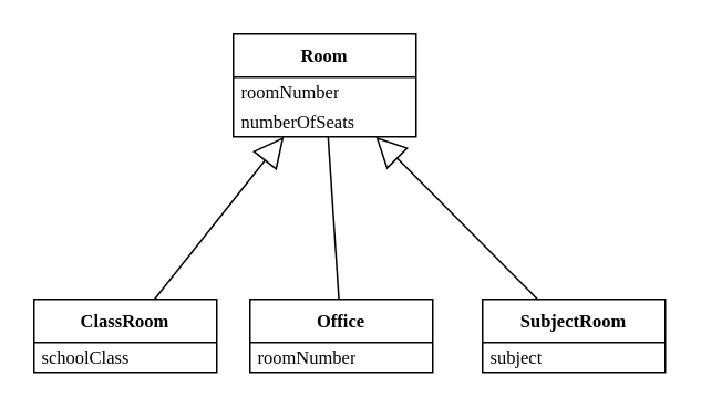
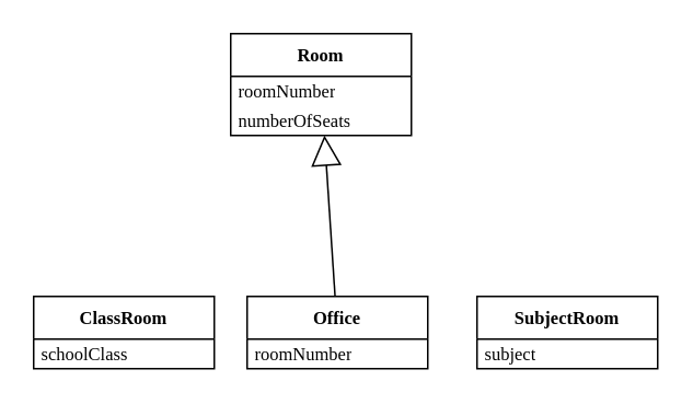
  <mxCell id="0" />
  <mxCell id="1" parent="0" />
  <mxCell id="2" value="Room" style="swimlane;fontStyle=1;align=center;verticalAlign=top;childLayout=stackLayout;horizontal=1;startSize=26;horizontalStack=0;resizeParent=1;resizeParentMax=0;resizeLast=0;collapsible=1;marginBottom=0;fontFamily=Alegreya Sans;fontSize=11;rounded=0;gradientColor=none;swimlaneFillColor=none;fontSource=https%3A%2F%2Ffonts.googleapis.com%2Fcss%3Ffamily%3DAlegreya%2BSans;" parent="1" vertex="1"><mxGeometry x="140" y="20" width="110" height="62" as="geometry"><mxRectangle x="480" y="560" width="80" height="30" as="alternateBounds" /></mxGeometry></mxCell>
  <mxCell id="3" value="roomN&lt;span style=&quot;background-color: transparent;&quot;&gt;umber&lt;/span&gt;" style="text;strokeColor=none;fillColor=none;align=left;verticalAlign=middle;spacingLeft=3;spacingRight=4;overflow=hidden;rotatable=0;points=[[0,0.5],[1,0.5]];portConstraint=eastwest;fontFamily=Alegreya;fontSize=11;fontStyle=0;html=1;imageWidth=24;imageHeight=24;comic=0;imageAspect=0;" parent="2" vertex="1"><mxGeometry y="26" width="110" height="18" as="geometry" /></mxCell>
  <mxCell id="4" value="numberOfSeats" style="text;strokeColor=none;fillColor=none;align=left;verticalAlign=middle;spacingLeft=3;spacingRight=4;overflow=hidden;rotatable=0;points=[[0,0.5],[1,0.5]];portConstraint=eastwest;fontFamily=Alegreya;fontSize=11;fontStyle=0;html=1;imageWidth=24;imageHeight=24;comic=0;imageAspect=0;" parent="2" vertex="1"><mxGeometry y="44" width="110" height="18" as="geometry" /></mxCell>
  <mxCell id="5" value="ClassRoom" style="swimlane;fontStyle=1;align=center;verticalAlign=top;childLayout=stackLayout;horizontal=1;startSize=26;horizontalStack=0;resizeParent=1;resizeParentMax=0;resizeLast=0;collapsible=1;marginBottom=0;fontFamily=Alegreya Sans;fontSize=11;rounded=0;gradientColor=none;swimlaneFillColor=none;fontSource=https%3A%2F%2Ffonts.googleapis.com%2Fcss%3Ffamily%3DAlegreya%2BSans;" vertex="1" parent="1"><mxGeometry x="20" y="180" width="110" height="44" as="geometry"><mxRectangle x="480" y="560" width="80" height="30" as="alternateBounds" /></mxGeometry></mxCell>
  <mxCell id="6" value="schoolClass" style="text;strokeColor=none;fillColor=none;align=left;verticalAlign=middle;spacingLeft=3;spacingRight=4;overflow=hidden;rotatable=0;points=[[0,0.5],[1,0.5]];portConstraint=eastwest;fontFamily=Alegreya;fontSize=11;fontStyle=0;html=1;imageWidth=24;imageHeight=24;comic=0;imageAspect=0;" vertex="1" parent="5"><mxGeometry y="26" width="110" height="18" as="geometry" /></mxCell>
  <mxCell id="7" value="Office" style="swimlane;fontStyle=1;align=center;verticalAlign=top;childLayout=stackLayout;horizontal=1;startSize=26;horizontalStack=0;resizeParent=1;resizeParentMax=0;resizeLast=0;collapsible=1;marginBottom=0;fontFamily=Alegreya Sans;fontSize=11;rounded=0;gradientColor=none;swimlaneFillColor=none;fontSource=https%3A%2F%2Ffonts.googleapis.com%2Fcss%3Ffamily%3DAlegreya%2BSans;" vertex="1" parent="1"><mxGeometry x="150" y="180" width="110" height="44" as="geometry"><mxRectangle x="480" y="560" width="80" height="30" as="alternateBounds" /></mxGeometry></mxCell>
  <mxCell id="8" value="roomN&lt;span style=&quot;background-color: transparent;&quot;&gt;umber&lt;/span&gt;" style="text;strokeColor=none;fillColor=none;align=left;verticalAlign=middle;spacingLeft=3;spacingRight=4;overflow=hidden;rotatable=0;points=[[0,0.5],[1,0.5]];portConstraint=eastwest;fontFamily=Alegreya;fontSize=11;fontStyle=0;html=1;imageWidth=24;imageHeight=24;comic=0;imageAspect=0;" vertex="1" parent="7"><mxGeometry y="26" width="110" height="18" as="geometry" /></mxCell>
  <mxCell id="9" value="SubjectRoom" style="swimlane;fontStyle=1;align=center;verticalAlign=top;childLayout=stackLayout;horizontal=1;startSize=26;horizontalStack=0;resizeParent=1;resizeParentMax=0;resizeLast=0;collapsible=1;marginBottom=0;fontFamily=Alegreya Sans;fontSize=11;rounded=0;gradientColor=none;swimlaneFillColor=none;fontSource=https%3A%2F%2Ffonts.googleapis.com%2Fcss%3Ffamily%3DAlegreya%2BSans;" vertex="1" parent="1"><mxGeometry x="290" y="180" width="110" height="44" as="geometry"><mxRectangle x="480" y="560" width="80" height="30" as="alternateBounds" /></mxGeometry></mxCell>
  <mxCell id="10" value="subject" style="text;strokeColor=none;fillColor=none;align=left;verticalAlign=middle;spacingLeft=3;spacingRight=4;overflow=hidden;rotatable=0;points=[[0,0.5],[1,0.5]];portConstraint=eastwest;fontFamily=Alegreya;fontSize=11;fontStyle=0;html=1;imageWidth=24;imageHeight=24;comic=0;imageAspect=0;" vertex="1" parent="9"><mxGeometry y="26" width="110" height="18" as="geometry" /></mxCell>
- <mxCell id="11" value="" style="endArrow=block;endSize=16;endFill=0;html=1;" edge="1" parent="1" source="5" target="2"><mxGeometry x="-0.25" y="-20" width="160" relative="1" as="geometry"><mxPoint x="-40" y="82" as="sourcePoint" /><mxPoint x="120" y="82" as="targetPoint" /><mxPoint as="offset" /></mxGeometry></mxCell>
- <mxCell id="12" value="" style="endArrow=none;endSize=16;endFill=0;html=1;" edge="1" parent="1" source="7" target="2"><mxGeometry x="-0.25" y="-20" width="160" relative="1" as="geometry"><mxPoint x="-30" y="92" as="sourcePoint" /><mxPoint x="130" y="92" as="targetPoint" /><mxPoint as="offset" /></mxGeometry></mxCell>
- <mxCell id="13" value="" style="endArrow=block;endSize=16;endFill=0;html=1;" edge="1" parent="1" source="9" target="2"><mxGeometry x="-0.25" y="-20" width="160" relative="1" as="geometry"><mxPoint x="-20" y="102" as="sourcePoint" /><mxPoint x="140" y="102" as="targetPoint" /><mxPoint as="offset" /></mxGeometry></mxCell>
+ <mxCell id="12" value="" style="endArrow=block;endSize=16;endFill=0;html=1;" edge="1" parent="1" source="7" target="2"><mxGeometry x="-0.25" y="-20" width="160" relative="1" as="geometry"><mxPoint x="-30" y="92" as="sourcePoint" /><mxPoint x="130" y="92" as="targetPoint" /><mxPoint as="offset" /></mxGeometry></mxCell>
